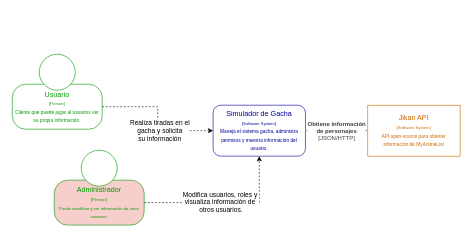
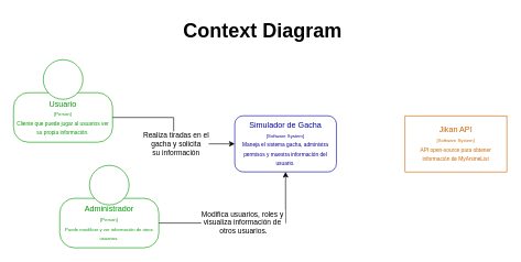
  <mxCell id="0" />
  <mxCell id="1" parent="0" />
  <mxCell id="2" value="" style="group" parent="1" vertex="1" connectable="0"><mxGeometry x="20" y="90" width="150" height="125" as="geometry" /></mxCell>
  <mxCell id="3" value="&lt;font style=&quot;&quot;&gt;Usuario&lt;br&gt;&lt;font style=&quot;font-size: 7px;&quot;&gt;[Person]&lt;/font&gt;&lt;/font&gt;&lt;div&gt;&lt;font style=&quot;font-size: 8px;&quot;&gt;Cliente que puede jugar al usuarios ver su propia información.&lt;/font&gt;&lt;/div&gt;" style="rounded=1;whiteSpace=wrap;html=1;arcSize=30;strokeColor=#009900;fontColor=#009900;" parent="2" vertex="1"><mxGeometry y="50" width="150" height="75" as="geometry" /></mxCell>
  <mxCell id="4" value="" style="ellipse;whiteSpace=wrap;html=1;aspect=fixed;fontColor=#009900;strokeColor=#009900;" parent="2" vertex="1"><mxGeometry x="45" width="60" height="60" as="geometry" /></mxCell>
  <mxCell id="5" value="&lt;div&gt;&lt;font style=&quot;&quot;&gt;Simulador de Gacha&lt;/font&gt;&lt;/div&gt;&lt;div&gt;&lt;font style=&quot;font-size: 7px;&quot;&gt;[Software System]&lt;/font&gt;&lt;/div&gt;&lt;div&gt;&lt;font style=&quot;font-size: 8px;&quot;&gt;Maneja el sistema gacha, administra permisos y muestra información del usuario.&lt;/font&gt;&lt;/div&gt;" style="rounded=1;whiteSpace=wrap;html=1;strokeColor=#000099;fontColor=#000099;fontSize=12;" parent="1" vertex="1"><mxGeometry x="355" y="175" width="154" height="85" as="geometry" /></mxCell>
- <mxCell id="6" style="edgeStyle=orthogonalEdgeStyle;rounded=0;orthogonalLoop=1;jettySize=auto;html=1;exitX=1;exitY=0.5;exitDx=0;exitDy=0;entryX=0;entryY=0.5;entryDx=0;entryDy=0;dashed=1;" parent="1" source="3" target="5" edge="1"><mxGeometry relative="1" as="geometry" /></mxCell>
+ <mxCell id="6" style="edgeStyle=orthogonalEdgeStyle;rounded=0;orthogonalLoop=1;jettySize=auto;html=1;exitX=1;exitY=0.5;exitDx=0;exitDy=0;entryX=0;entryY=0.5;entryDx=0;entryDy=0;" parent="1" source="3" target="5" edge="1"><mxGeometry relative="1" as="geometry" /></mxCell>
  <mxCell id="7" value="Realiza tiradas en el&lt;div&gt;&amp;nbsp;gacha y&amp;nbsp;&lt;span style=&quot;background-color: light-dark(#ffffff, var(--ge-dark-color, #121212)); color: light-dark(rgb(0, 0, 0), rgb(255, 255, 255));&quot;&gt;solicita&amp;nbsp;&lt;/span&gt;&lt;/div&gt;&lt;div&gt;&lt;span style=&quot;background-color: light-dark(#ffffff, var(--ge-dark-color, #121212)); color: light-dark(rgb(0, 0, 0), rgb(255, 255, 255));&quot;&gt;su información&lt;/span&gt;&lt;/div&gt;" style="edgeLabel;html=1;align=center;verticalAlign=middle;resizable=0;points=[];" parent="6" vertex="1" connectable="0"><mxGeometry x="0.174" y="3" relative="1" as="geometry"><mxPoint as="offset" /></mxGeometry></mxCell>
  <mxCell id="8" value="" style="group" parent="1" vertex="1" connectable="0"><mxGeometry x="90" y="250" width="150" height="125" as="geometry" /></mxCell>
- <mxCell id="9" value="&lt;font style=&quot;&quot;&gt;Administrador&lt;br&gt;&lt;font style=&quot;font-size: 7px;&quot;&gt;[Person]&lt;/font&gt;&lt;/font&gt;&lt;div&gt;&lt;span style=&quot;font-size: 7px;&quot;&gt;Puede modificar y ver información de otros usuarios.&lt;/span&gt;&lt;/div&gt;" style="rounded=1;whiteSpace=wrap;html=1;arcSize=30;strokeColor=#009900;fontColor=#009900;fillColor=#f8cecc;" parent="8" vertex="1"><mxGeometry y="50" width="150" height="75" as="geometry" /></mxCell>
+ <mxCell id="9" value="&lt;font style=&quot;&quot;&gt;Administrador&lt;br&gt;&lt;font style=&quot;font-size: 7px;&quot;&gt;[Person]&lt;/font&gt;&lt;/font&gt;&lt;div&gt;&lt;span style=&quot;font-size: 7px;&quot;&gt;Puede modificar y ver información de otros usuarios.&lt;/span&gt;&lt;/div&gt;" style="rounded=1;whiteSpace=wrap;html=1;arcSize=30;strokeColor=#009900;fontColor=#009900;" parent="8" vertex="1"><mxGeometry y="50" width="150" height="75" as="geometry" /></mxCell>
  <mxCell id="10" value="" style="ellipse;whiteSpace=wrap;html=1;aspect=fixed;fontColor=#009900;strokeColor=#009900;" parent="8" vertex="1"><mxGeometry x="45" width="60" height="60" as="geometry" /></mxCell>
- <mxCell id="11" style="edgeStyle=orthogonalEdgeStyle;rounded=0;orthogonalLoop=1;jettySize=auto;html=1;exitX=1;exitY=0.5;exitDx=0;exitDy=0;entryX=0.5;entryY=1;entryDx=0;entryDy=0;dashed=1;" parent="1" source="9" target="5" edge="1"><mxGeometry relative="1" as="geometry" /></mxCell>
+ <mxCell id="11" style="edgeStyle=orthogonalEdgeStyle;rounded=0;orthogonalLoop=1;jettySize=auto;html=1;exitX=1;exitY=0.5;exitDx=0;exitDy=0;entryX=0.5;entryY=1;entryDx=0;entryDy=0;" parent="1" source="9" target="5" edge="1"><mxGeometry relative="1" as="geometry" /></mxCell>
  <mxCell id="12" value="Modifica usuarios, roles y&amp;nbsp;&lt;div&gt;visualiza información de&amp;nbsp;&lt;/div&gt;&lt;div&gt;otros usuarios.&lt;/div&gt;" style="edgeLabel;html=1;align=center;verticalAlign=middle;resizable=0;points=[];" parent="11" vertex="1" connectable="0"><mxGeometry x="-0.061" y="1" relative="1" as="geometry"><mxPoint as="offset" /></mxGeometry></mxCell>
+ <mxCell id="13" value="Context Diagram" style="text;html=1;align=center;verticalAlign=middle;resizable=0;points=[];autosize=1;strokeColor=none;fillColor=none;fontSize=30;fontStyle=1" parent="1" vertex="1"><mxGeometry x="272" y="20" width="250" height="50" as="geometry" /></mxCell>
  <mxCell id="14" value="&lt;div&gt;&lt;font style=&quot;&quot;&gt;Jikan API&lt;/font&gt;&lt;/div&gt;&lt;div&gt;&lt;font style=&quot;font-size: 7px;&quot;&gt;[Software System]&lt;/font&gt;&lt;/div&gt;&lt;div&gt;&lt;font style=&quot;font-size: 8px;&quot;&gt;API open-source para obtener información de MyAnimeList&lt;/font&gt;&lt;/div&gt;" style="whiteSpace=wrap;html=1;strokeColor=#CC6600;fontColor=#CC6600;fontSize=12;spacingLeft=10;spacingRight=10;rounded=0;" vertex="1" parent="1"><mxGeometry x="613" y="175" width="154" height="85" as="geometry" /></mxCell>
- <mxCell id="15" value="&lt;div style=&quot;text-align: left&quot;&gt;&lt;div style=&quot;text-align: center&quot;&gt;&lt;b&gt;Obtiene información &#10;de personajes&lt;/b&gt;&lt;/div&gt;&lt;div style=&quot;text-align: center&quot;&gt;[JSON/HTTP]&lt;/div&gt;&lt;/div&gt;" style="endArrow=blockThin;html=1;fontSize=10;fontColor=#404040;strokeWidth=1;endFill=1;strokeColor=#828282;elbow=vertical;metaEdit=1;endSize=14;startSize=14;jumpStyle=arc;jumpSize=16;rounded=0;edgeStyle=orthogonalEdgeStyle;exitX=1;exitY=0.5;exitDx=0;exitDy=0;entryX=0;entryY=0.5;entryDx=0;entryDy=0;" edge="1" parent="1" source="5" target="14"><mxGeometry width="240" relative="1" as="geometry"><mxPoint x="543" y="300" as="sourcePoint" /><mxPoint x="783" y="300" as="targetPoint" /></mxGeometry></mxCell>
